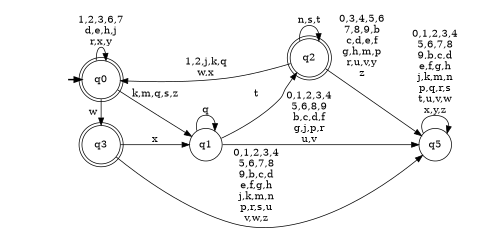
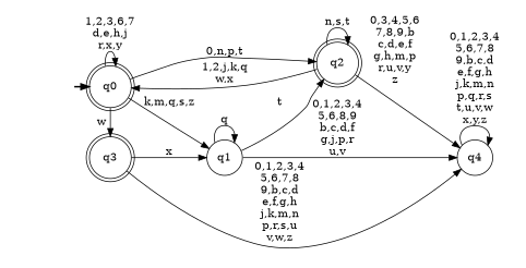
  digraph {
    fontname="DejaVu Serif"
    rankdir=LR
    node [fontname="DejaVu Serif" shape=doublecircle style="rounded,filled" color=black fillcolor=white]
    edge [fontname="DejaVu Serif"]
    __start0 [height=0 shape=none style=invis width=0 color="" fillcolor=""]
    n2 [label=q0]
    n3 [label=q1 shape=circle style=filled]
    n4 [label=q2]
    n5 [label=q3]
-   n6 [label=q5 shape=circle style=filled]
+   n6 [label=q4 shape=circle style=filled]
    subgraph cluster_1 {
      nodesep=0.15
      ranksep=0.15
      style=invis
      __start0
      n2
    }
    __start0 -> n2 [penwidth=2]
    n2 -> n2 [label="1,2,3,6,7\nd,e,h,j\nr,x,y"]
    n2 -> n3 [label="k,m,q,s,z"]
+   n2 -> n4 [label="0,n,p,t"]
    n2 -> n5 [label=w]
    n3 -> n3 [label=q]
    n3 -> n4 [label=t]
    n3 -> n6 [label="0,1,2,3,4\n5,6,8,9\nb,c,d,f\ng,j,p,r\nu,v"]
    n4 -> n2 [label="1,2,j,k,q\nw,x"]
    n4 -> n4 [label="n,s,t"]
    n4 -> n6 [label="0,3,4,5,6\n7,8,9,b\nc,d,e,f\ng,h,m,p\nr,u,v,y\nz"]
    n5 -> n3 [label=x]
    n5 -> n6 [label="0,1,2,3,4\n5,6,7,8\n9,b,c,d\ne,f,g,h\nj,k,m,n\np,r,s,u\nv,w,z"]
    n6 -> n6 [label="0,1,2,3,4\n5,6,7,8\n9,b,c,d\ne,f,g,h\nj,k,m,n\np,q,r,s\nt,u,v,w\nx,y,z"]
  }
